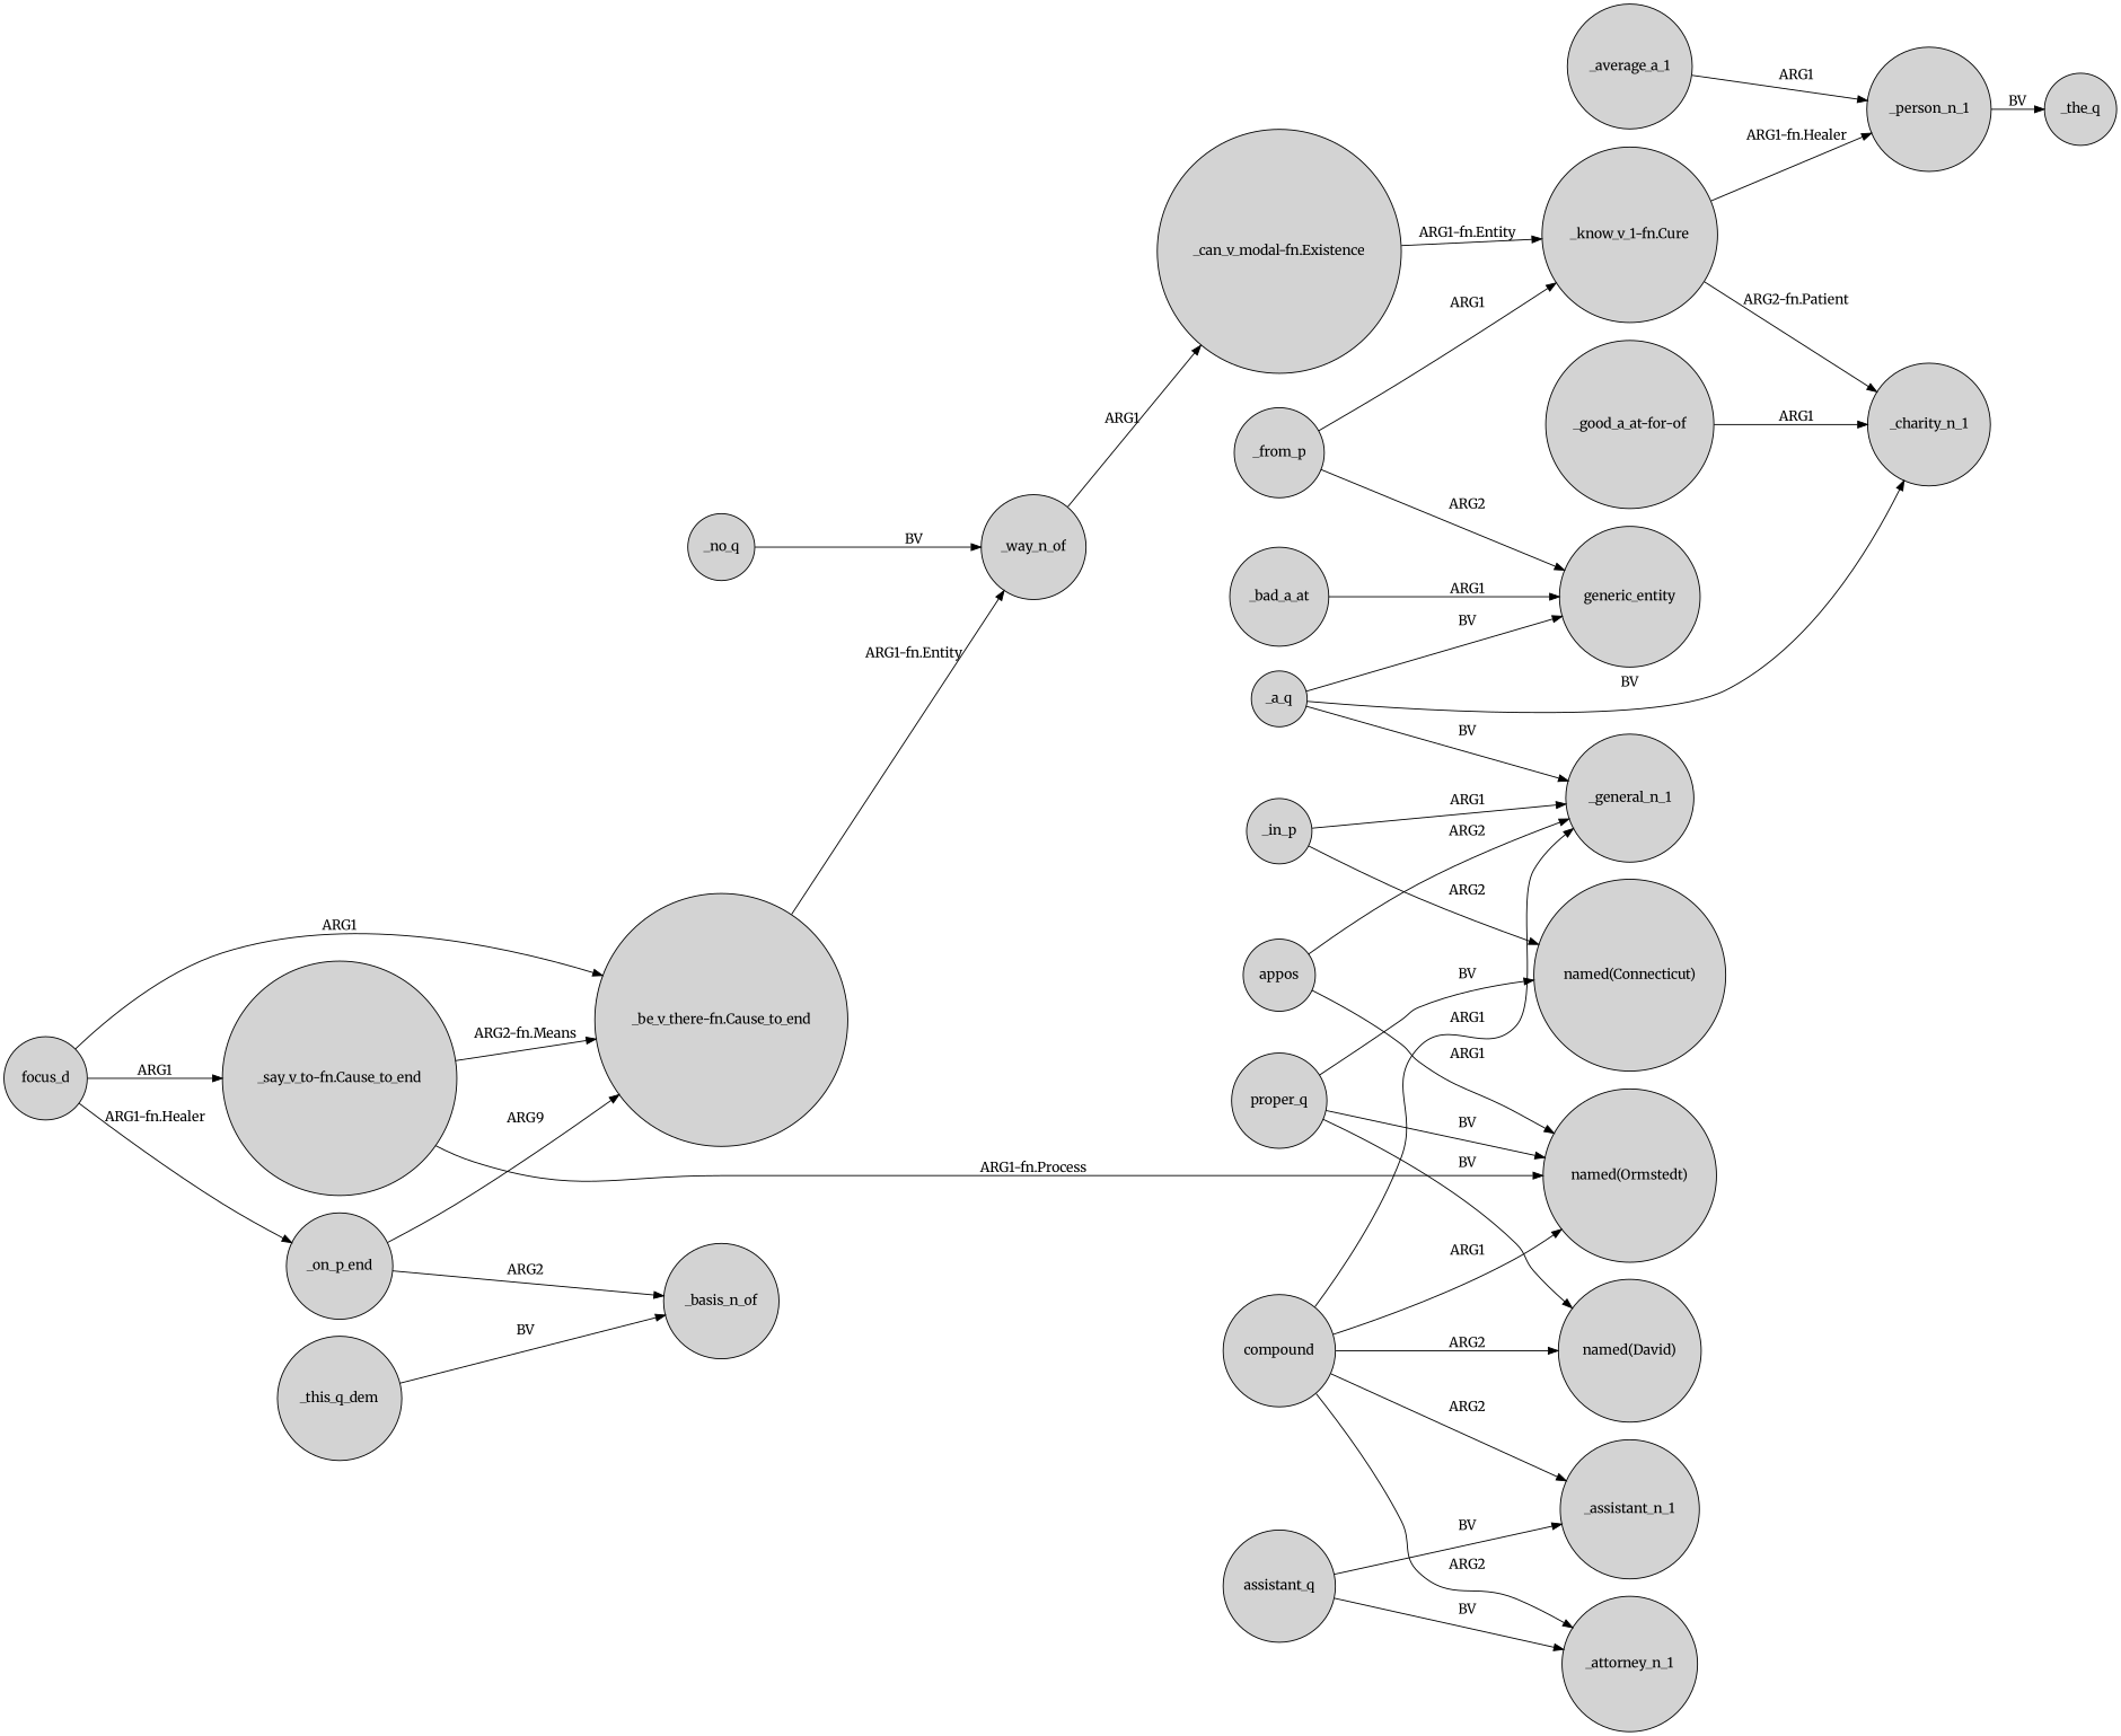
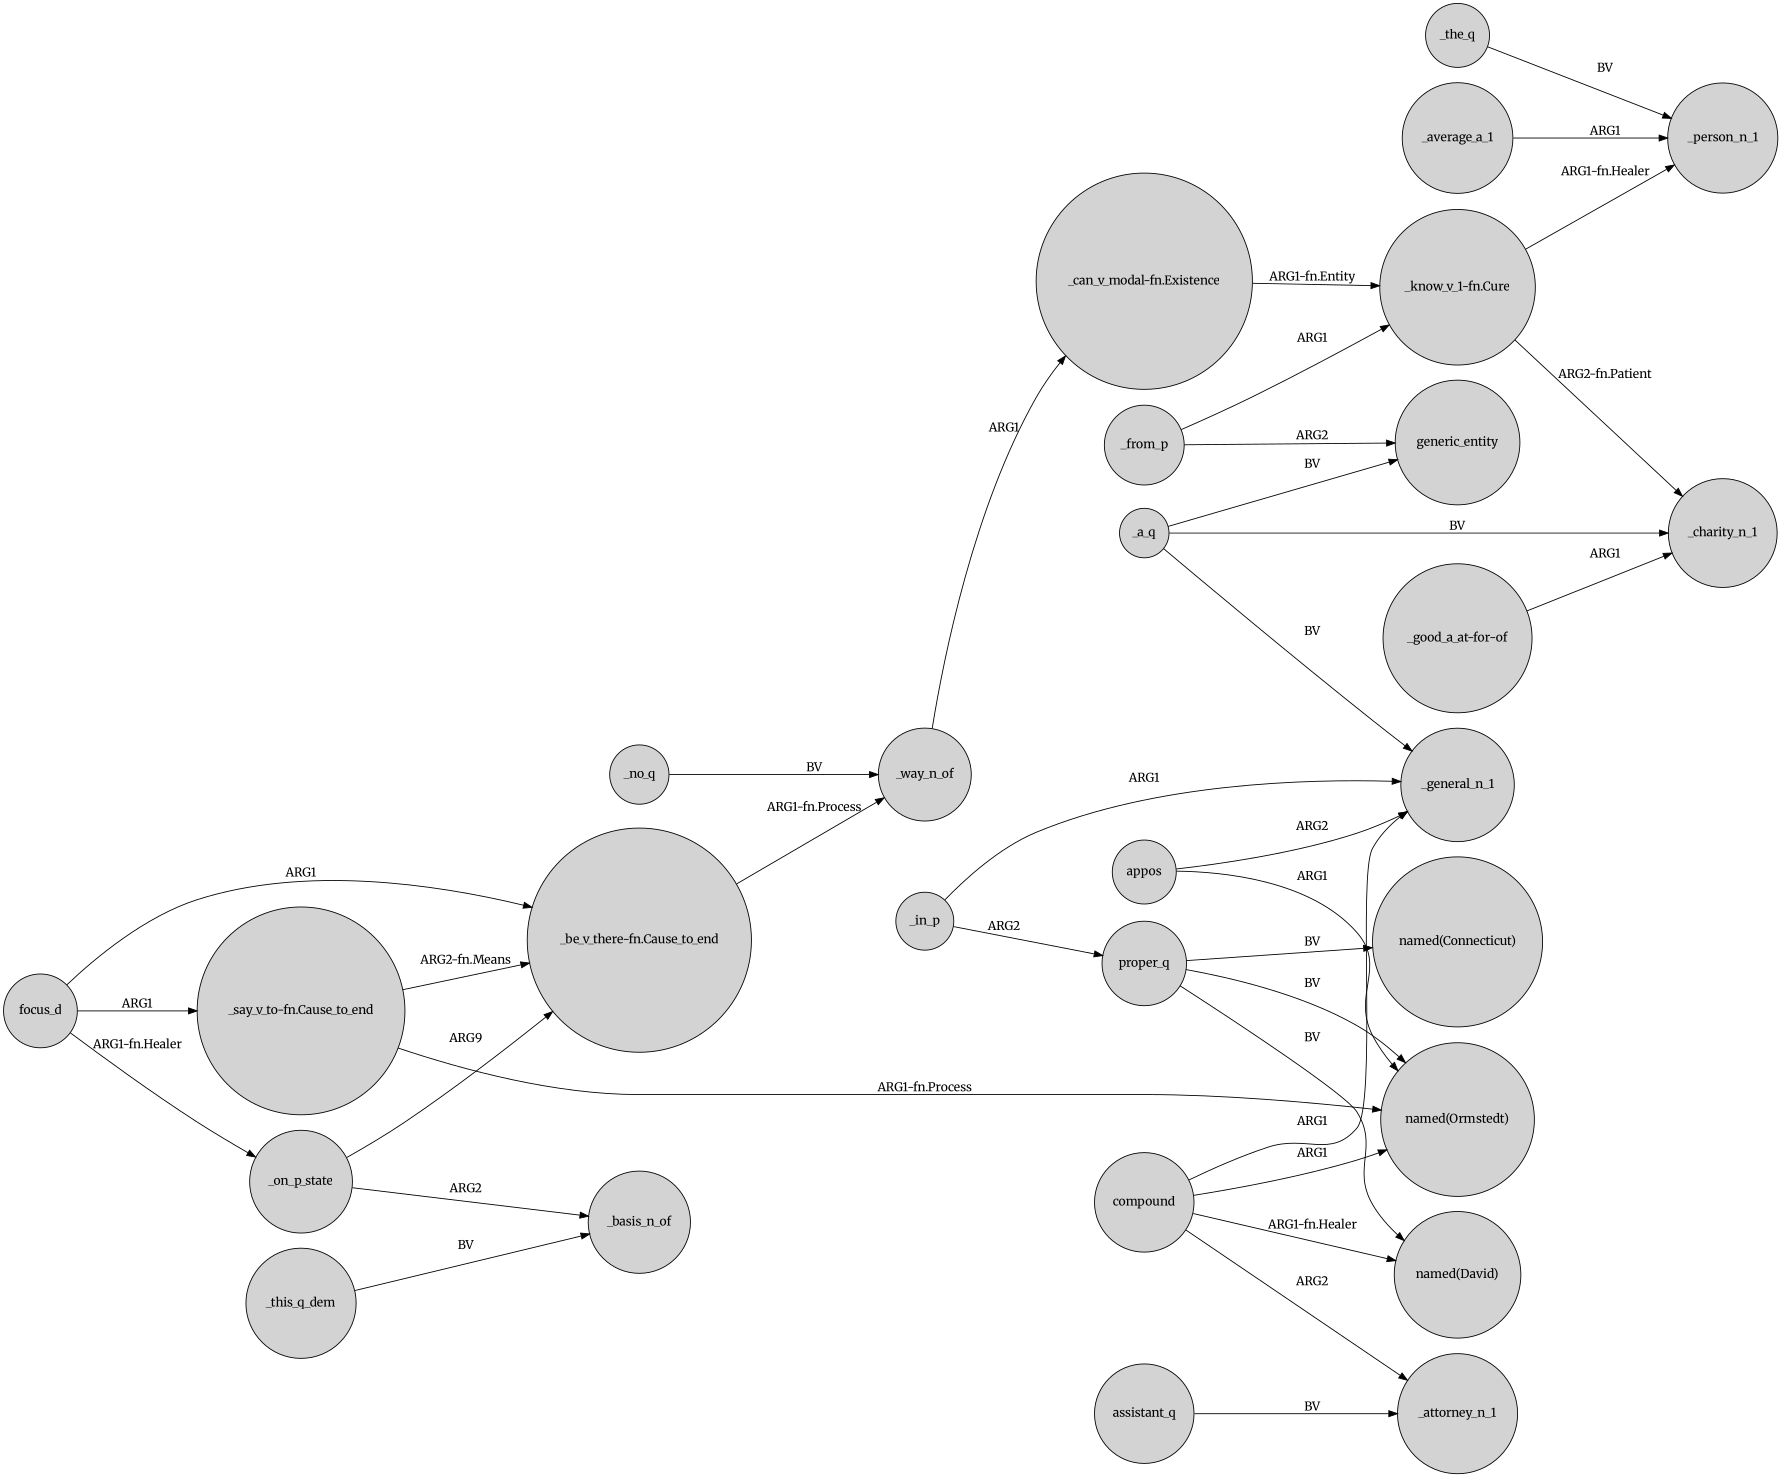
  digraph {
    fontname=Merriweather
    rankdir=LR
    node [fontname=Merriweather shape=circle style=filled]
    edge [fontname=Merriweather]
    "_know_v_1-fn.Cure"
    _person_n_1
    _charity_n_1
-   _on_p_state [label=_on_p_end]
+   _on_p_state
    _basis_n_of
    "_be_v_there-fn.Cause_to_end"
    _way_n_of
    "_can_v_modal-fn.Existence"
    _this_q_dem
    focus_d
    "_say_v_to-fn.Cause_to_end"
    "named(Ormstedt)"
    appos
    _general_n_1
    _from_p
    generic_entity
    "_good_a_at-for-of"
    _in_p
    "named(Connecticut)"
    proper_q
    "named(David)"
    _a_q
-   _bad_a_at
    n24 [label=assistant_q]
-   _assistant_n_1
    _attorney_n_1
    compound
    _the_q
    _average_a_1
    _no_q
    "_know_v_1-fn.Cure" -> _person_n_1 [label="ARG1-fn.Healer"]
    "_know_v_1-fn.Cure" -> _charity_n_1 [label="ARG2-fn.Patient"]
    _on_p_state -> _basis_n_of [label=ARG2]
    _on_p_state -> "_be_v_there-fn.Cause_to_end" [label=ARG9]
-   "_be_v_there-fn.Cause_to_end" -> _way_n_of [label="ARG1-fn.Entity"]
+   "_be_v_there-fn.Cause_to_end" -> _way_n_of [label="ARG1-fn.Process"]
    _way_n_of -> "_can_v_modal-fn.Existence" [label=ARG1]
    "_can_v_modal-fn.Existence" -> "_know_v_1-fn.Cure" [label="ARG1-fn.Entity"]
    _this_q_dem -> _basis_n_of [label=BV]
    focus_d -> _on_p_state [label="ARG1-fn.Healer"]
    focus_d -> "_be_v_there-fn.Cause_to_end" [label=ARG1]
    focus_d -> "_say_v_to-fn.Cause_to_end" [label=ARG1]
    "_say_v_to-fn.Cause_to_end" -> "_be_v_there-fn.Cause_to_end" [label="ARG2-fn.Means"]
    "_say_v_to-fn.Cause_to_end" -> "named(Ormstedt)" [label="ARG1-fn.Process"]
    appos -> "named(Ormstedt)" [label=ARG1]
    appos -> _general_n_1 [label=ARG2]
    _from_p -> "_know_v_1-fn.Cure" [label=ARG1]
    _from_p -> generic_entity [label=ARG2]
    "_good_a_at-for-of" -> _charity_n_1 [label=ARG1]
    _in_p -> _general_n_1 [label=ARG1]
-   _in_p -> "named(Connecticut)" [label=ARG2]
+   _in_p -> proper_q [label=ARG2]
    proper_q -> "named(Ormstedt)" [label=BV]
    proper_q -> "named(Connecticut)" [label=BV]
    proper_q -> "named(David)" [label=BV]
    _a_q -> _charity_n_1 [label=BV]
    _a_q -> _general_n_1 [label=BV]
    _a_q -> generic_entity [label=BV]
-   _bad_a_at -> generic_entity [label=ARG1]
-   n24 -> _assistant_n_1 [label=BV]
    n24 -> _attorney_n_1 [label=BV]
    compound -> "named(Ormstedt)" [label=ARG1]
    compound -> _general_n_1 [label=ARG1]
-   compound -> "named(David)" [label=ARG2]
-   compound -> _assistant_n_1 [label=ARG2]
+   compound -> "named(David)" [label="ARG1-fn.Healer"]
    compound -> _attorney_n_1 [label=ARG2]
-   _person_n_1 -> _the_q [label=BV]
+   _the_q -> _person_n_1 [label=BV]
    _average_a_1 -> _person_n_1 [label=ARG1]
    _no_q -> _way_n_of [label=BV]
  }
